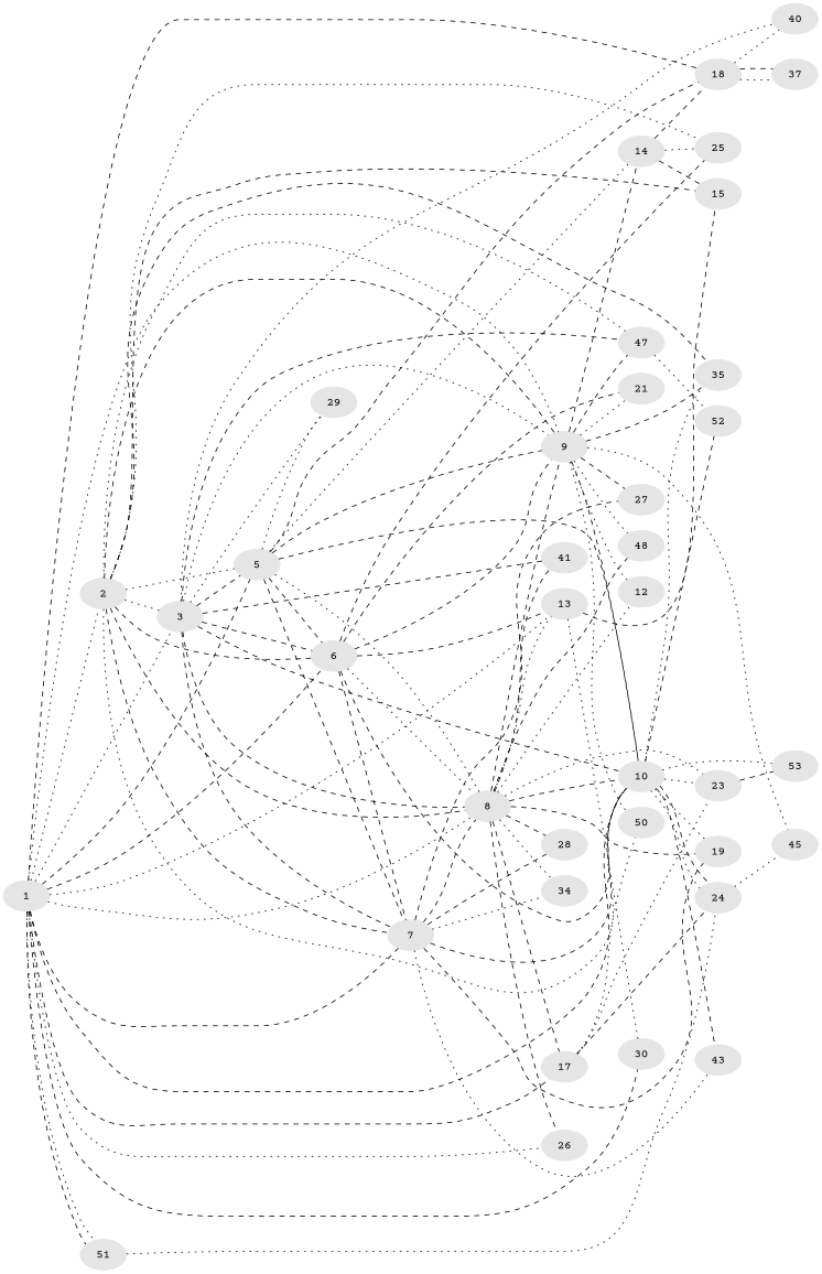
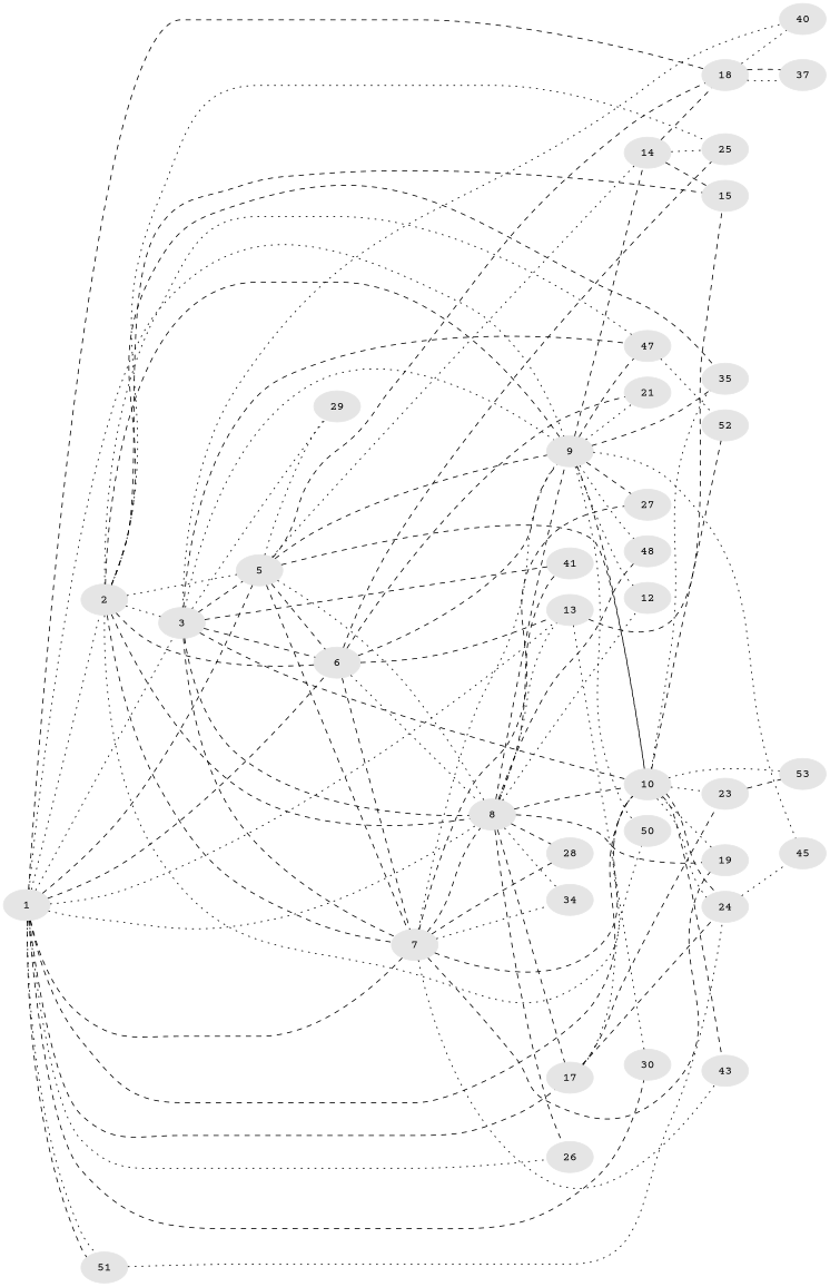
  graph {
    fontname="Courier Prime"
    rankdir=LR
    node [color=gray90 fontname="Courier Prime" style=filled]
    edge [fontname="Courier Prime" style=dashed]
    1 [super="+20"]
    2 [super="+36"]
    3 [super="+4"]
    5 [super="+42"]
    6
    7 [super="+55"]
    8 [super="+56"]
    9 [super="+31"]
    10 [super="+16"]
    n10 [label=51 super="+44"]
    13 [super="+22"]
    17 [super="+38"]
    18 [super="+49"]
    26
    30
    15
    25 [super="+32"]
    35 [super="+46"]
    47 [super="+54"]
    29
    40
    41
    14 [super="+51"]
    21
    19 [super="+33"]
    27
    28
    34
    43
    12
    23 [super="+39"]
    48
    45
    50
    24 [super="+57"]
    52
    53
    37
    1 -- 2 [style=dotted]
    1 -- 3 [style=dotted weight=2]
    1 -- 5 [weight=2]
    1 -- 6
    1 -- 7
    1 -- 8 [style=dotted]
    1 -- 9 [style=dotted]
    1 -- 10
    1 -- n10
    1 -- n10 [style=dotted]
    1 -- 13 [style=dotted]
    1 -- 17
    1 -- 18
    1 -- 26 [style=dotted]
    1 -- 30
    2 -- 3 [style=dotted weight=2]
    2 -- 5 [style=dotted weight=2]
    2 -- 6
    2 -- 7
    2 -- 8
    2 -- 9
    2 -- 10 [style=dotted]
    2 -- 15
    2 -- 25 [style=dotted]
    2 -- 35
    2 -- 47 [style=dotted]
    3 -- 5 [weight=2]
    3 -- 6 [weight=2]
    3 -- 7 [weight=2]
    3 -- 8 [weight=2]
    3 -- 9 [style=dotted weight=2]
    3 -- 10 [weight=2]
    3 -- 47
    3 -- 29 [style=dotted]
    3 -- 40 [style=dotted]
    3 -- 41
    5 -- 6
    5 -- 7
    5 -- 8 [style=dotted weight=2]
    5 -- 9
    5 -- 10 [weight=2]
    5 -- 18
    5 -- 29 [style=dotted]
    5 -- 14 [style=dotted]
    6 -- 7
    6 -- 8 [style=dotted]
    6 -- 9
-   6 -- 10
    6 -- 13
    6 -- 25
    6 -- 21
    7 -- 8 [weight=2]
+   7 -- 9 [style=dotted weight=2]
    7 -- 10
    7 -- 19
    7 -- 27
    7 -- 28
    7 -- 34 [style=dotted weight=2]
    7 -- 43 [style=dotted]
    8 -- 9
    8 -- 10
    8 -- 13 [style=dotted]
    8 -- 17 [weight=2]
    8 -- 26
    8 -- 41
    8 -- 19
    8 -- 28
    8 -- 34 [style=dotted]
    8 -- 12 [style=dotted]
-   8 -- 23 [style=dotted]
    8 -- 48
    9 -- 10
    9 -- 35
    9 -- 47
    9 -- 14
    9 -- 21 [style=dotted]
    9 -- 27
    9 -- 12 [style=dotted]
    9 -- 48 [style=dotted]
    9 -- 45 [style=dotted]
    9 -- 50 [style=dotted]
    10 -- 35 [style=dotted]
    10 -- 19 [style=dotted]
    10 -- 43
    10 -- 23 [style=dotted]
    10 -- 24 [style=dotted]
    10 -- 24
    10 -- 52
    10 -- 53 [style=dotted]
    n10 -- 24 [style=dotted]
    13 -- 30 [style=dotted]
    13 -- 15
-   17 -- 23 [style=dotted]
+   17 -- 23
    17 -- 50 [style=dotted]
    17 -- 24
    18 -- 40 [style=dotted]
    18 -- 37 [style=dotted]
    18 -- 37
    47 -- 52 [style=dotted]
    14 -- 18
    14 -- 15
    14 -- 25 [style=dotted]
    23 -- 53
    24 -- 45 [style=dotted]
  }
